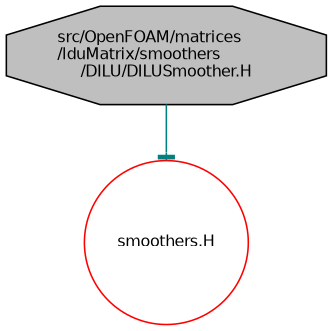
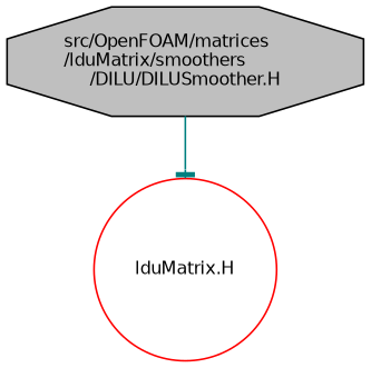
  digraph {
    node [fontname=Helvetica fontsize=10]
    n1 [color=black fillcolor=grey75 fontcolor=black height=0.2 label="src/OpenFOAM/matrices\l/lduMatrix/smoothers\l/DILU/DILUSmoother.H" shape=octagon style=filled width=0.4]
-   n2 [color=red height=0.2 label="smoothers.H" shape=circle width=0.4]
+   n2 [color=red height=0.2 label="lduMatrix.H" shape=circle width=0.4]
    n1 -> n2 [color=teal fontname=Helvetica fontsize=10 labelfontname=Helvetica labelfontsize=10 style=solid arrowhead=tee]
  }
